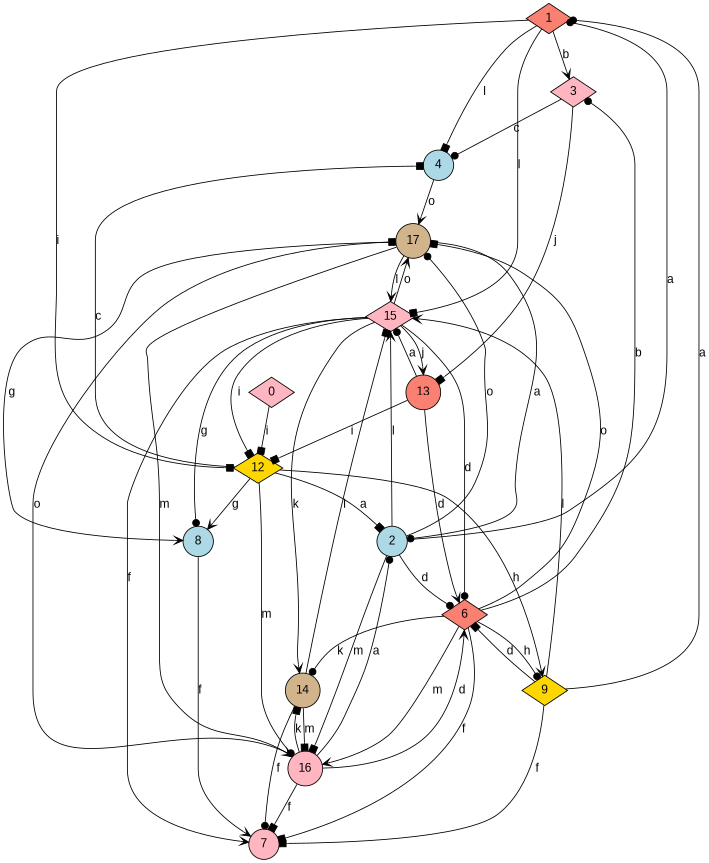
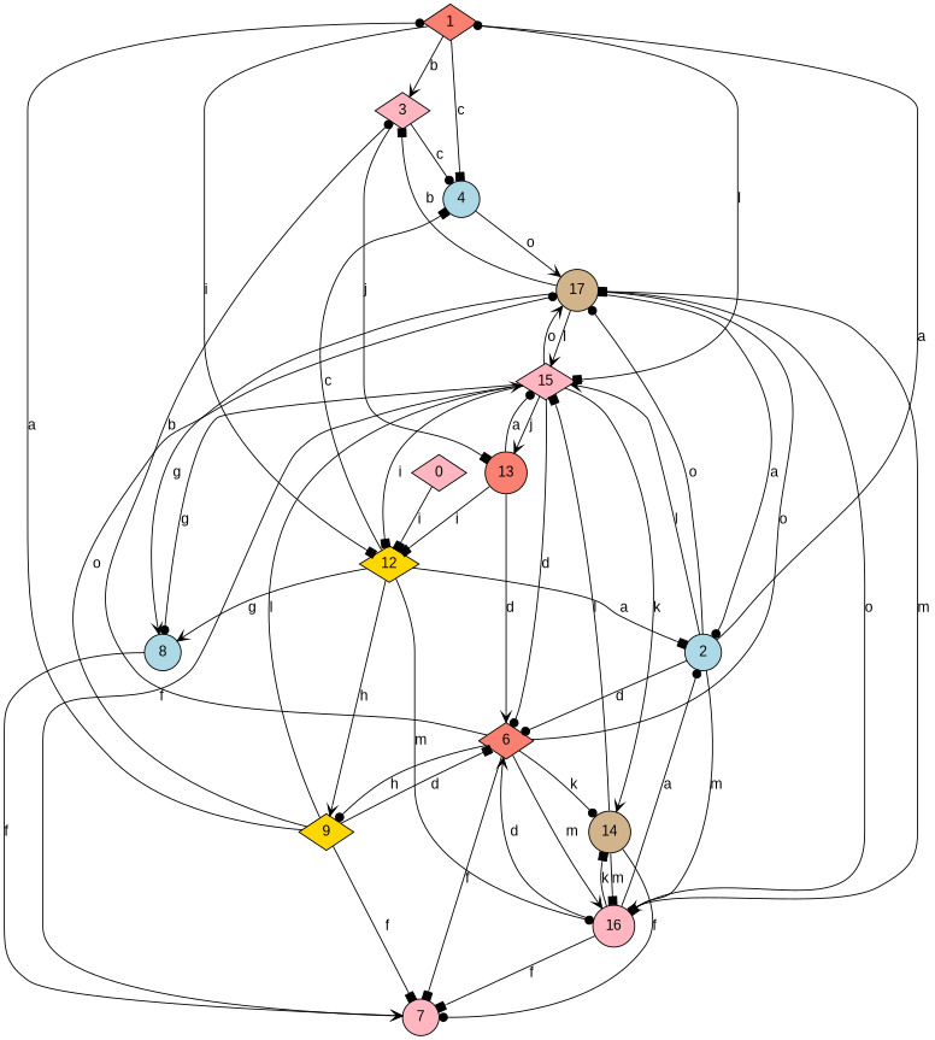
  strict digraph {
    fontname="Liberation Sans"
    node [fillcolor=lightpink fontname="Liberation Sans" shape=circle style=filled]
    edge [arrowhead=box fontname="Liberation Sans"]
    1 [fillcolor=salmon shape=diamond]
    3 [shape=diamond]
    4 [fillcolor=lightblue]
    12 [fillcolor=gold shape=diamond]
    15 [shape=diamond]
    13 [fillcolor=salmon]
    17 [fillcolor=tan]
    2 [fillcolor=lightblue]
    16
    9 [fillcolor=gold shape=diamond]
    8 [fillcolor=lightblue]
    6 [fillcolor=salmon shape=diamond]
    7
    14 [fillcolor=tan]
    0 [shape=diamond]
    1 -> 3 [arrowhead=vee label=b]
-   1 -> 4 [label=l]
+   1 -> 4 [label=c]
    1 -> 12 [label=i]
    1 -> 15 [label=l]
    3 -> 4 [arrowhead=dot label=c]
    3 -> 13 [label=j]
    4 -> 17 [arrowhead=vee label=o]
    12 -> 4 [label=c]
    12 -> 2 [label=a]
    12 -> 16 [arrowhead=dot label=m]
    12 -> 9 [arrowhead=vee label=h]
    12 -> 8 [arrowhead=vee label=g]
    15 -> 12 [label=i]
    15 -> 13 [arrowhead=vee label=j]
    15 -> 17 [arrowhead=vee label=o]
    15 -> 8 [arrowhead=dot label=g]
    15 -> 6 [arrowhead=dot label=d]
    15 -> 7 [arrowhead=vee label=f]
    15 -> 14 [arrowhead=vee label=k]
    13 -> 12 [label=i]
    13 -> 15 [arrowhead=dot label=a]
    13 -> 6 [arrowhead=vee label=d]
+   17 -> 3 [label=b]
    17 -> 15 [arrowhead=vee label=l]
    17 -> 2 [arrowhead=dot label=a]
    17 -> 16 [arrowhead=vee label=m]
    17 -> 8 [arrowhead=vee label=g]
    2 -> 1 [arrowhead=dot label=a]
    2 -> 15 [arrowhead=vee label=l]
    2 -> 17 [arrowhead=dot label=o]
    2 -> 16 [label=m]
    2 -> 6 [arrowhead=dot label=d]
    16 -> 17 [label=o]
    16 -> 2 [arrowhead=dot label=a]
    16 -> 6 [arrowhead=vee label=d]
    16 -> 7 [label=f]
    16 -> 14 [label=k]
    9 -> 1 [arrowhead=dot label=a]
    9 -> 15 [arrowhead=vee label=l]
+   9 -> 17 [arrowhead=dot label=o]
    9 -> 6 [label=d]
    9 -> 7 [label=f]
    8 -> 7 [arrowhead=vee label=f]
    6 -> 3 [arrowhead=dot label=b]
    6 -> 17 [label=o]
    6 -> 16 [arrowhead=vee label=m]
    6 -> 9 [arrowhead=dot label=h]
    6 -> 7 [label=f]
    6 -> 14 [arrowhead=dot label=k]
    14 -> 15 [label=l]
    14 -> 16 [label=m]
    14 -> 7 [arrowhead=dot label=f]
    0 -> 12 [label=i]
  }
